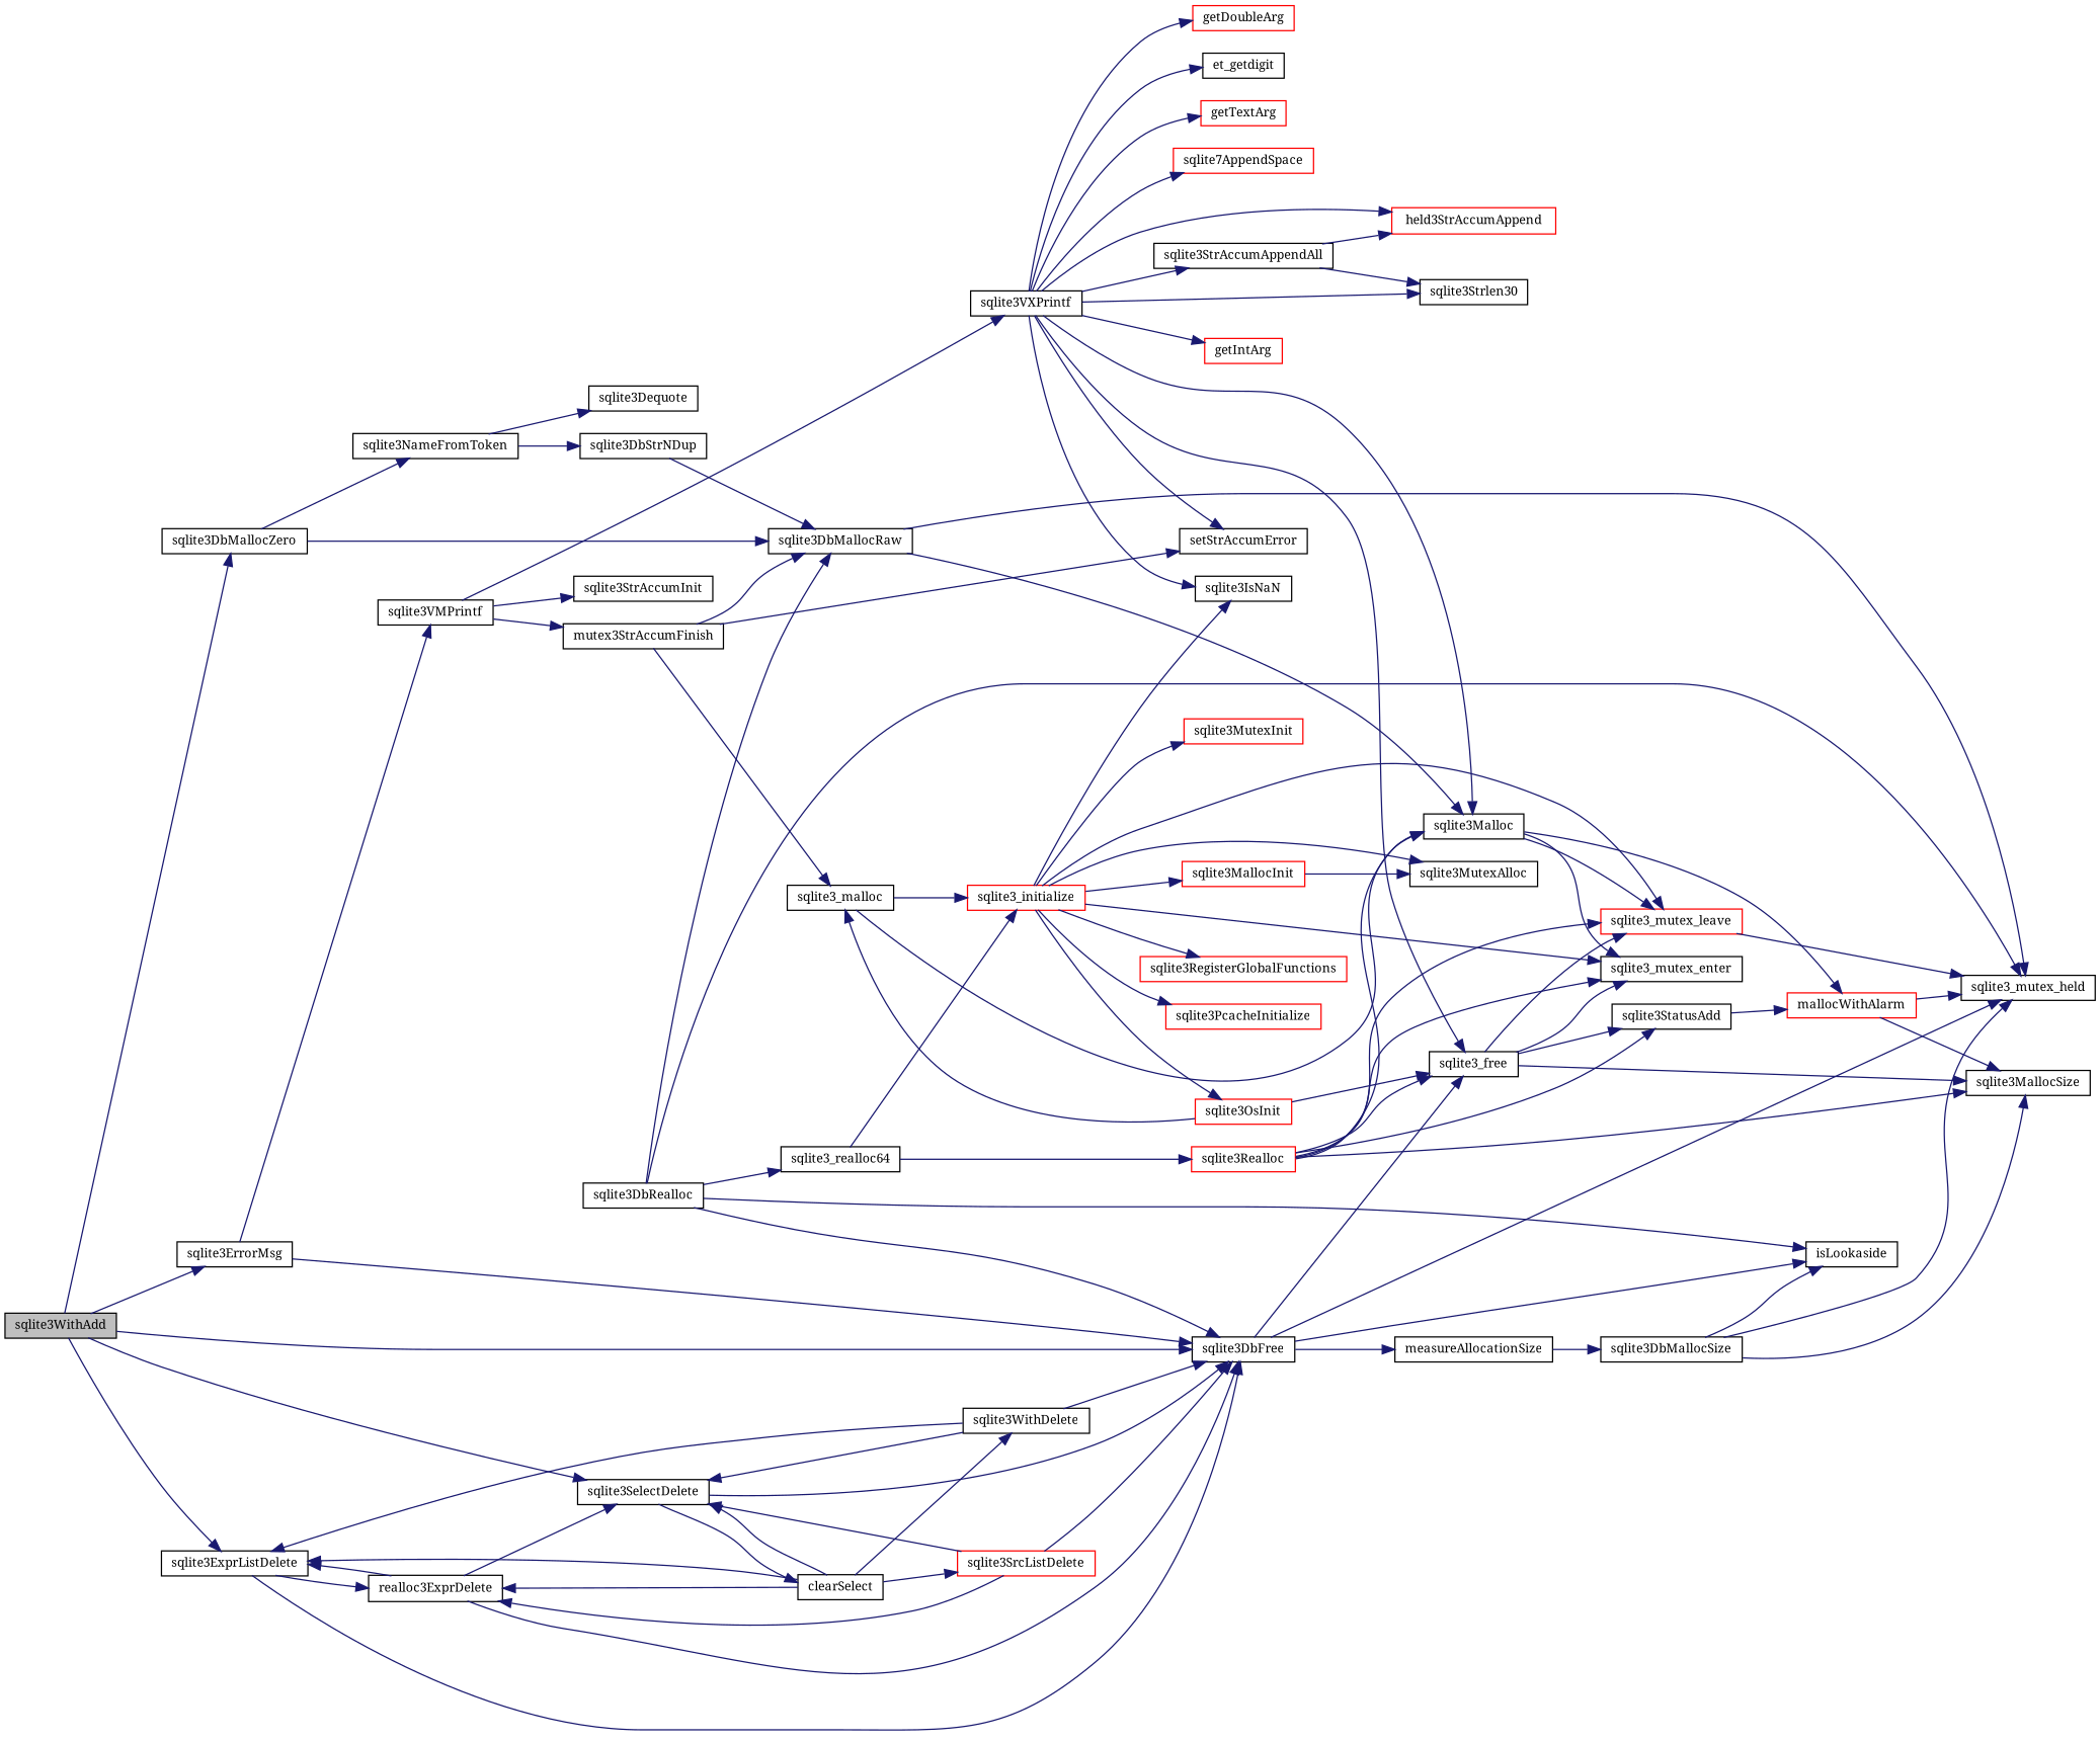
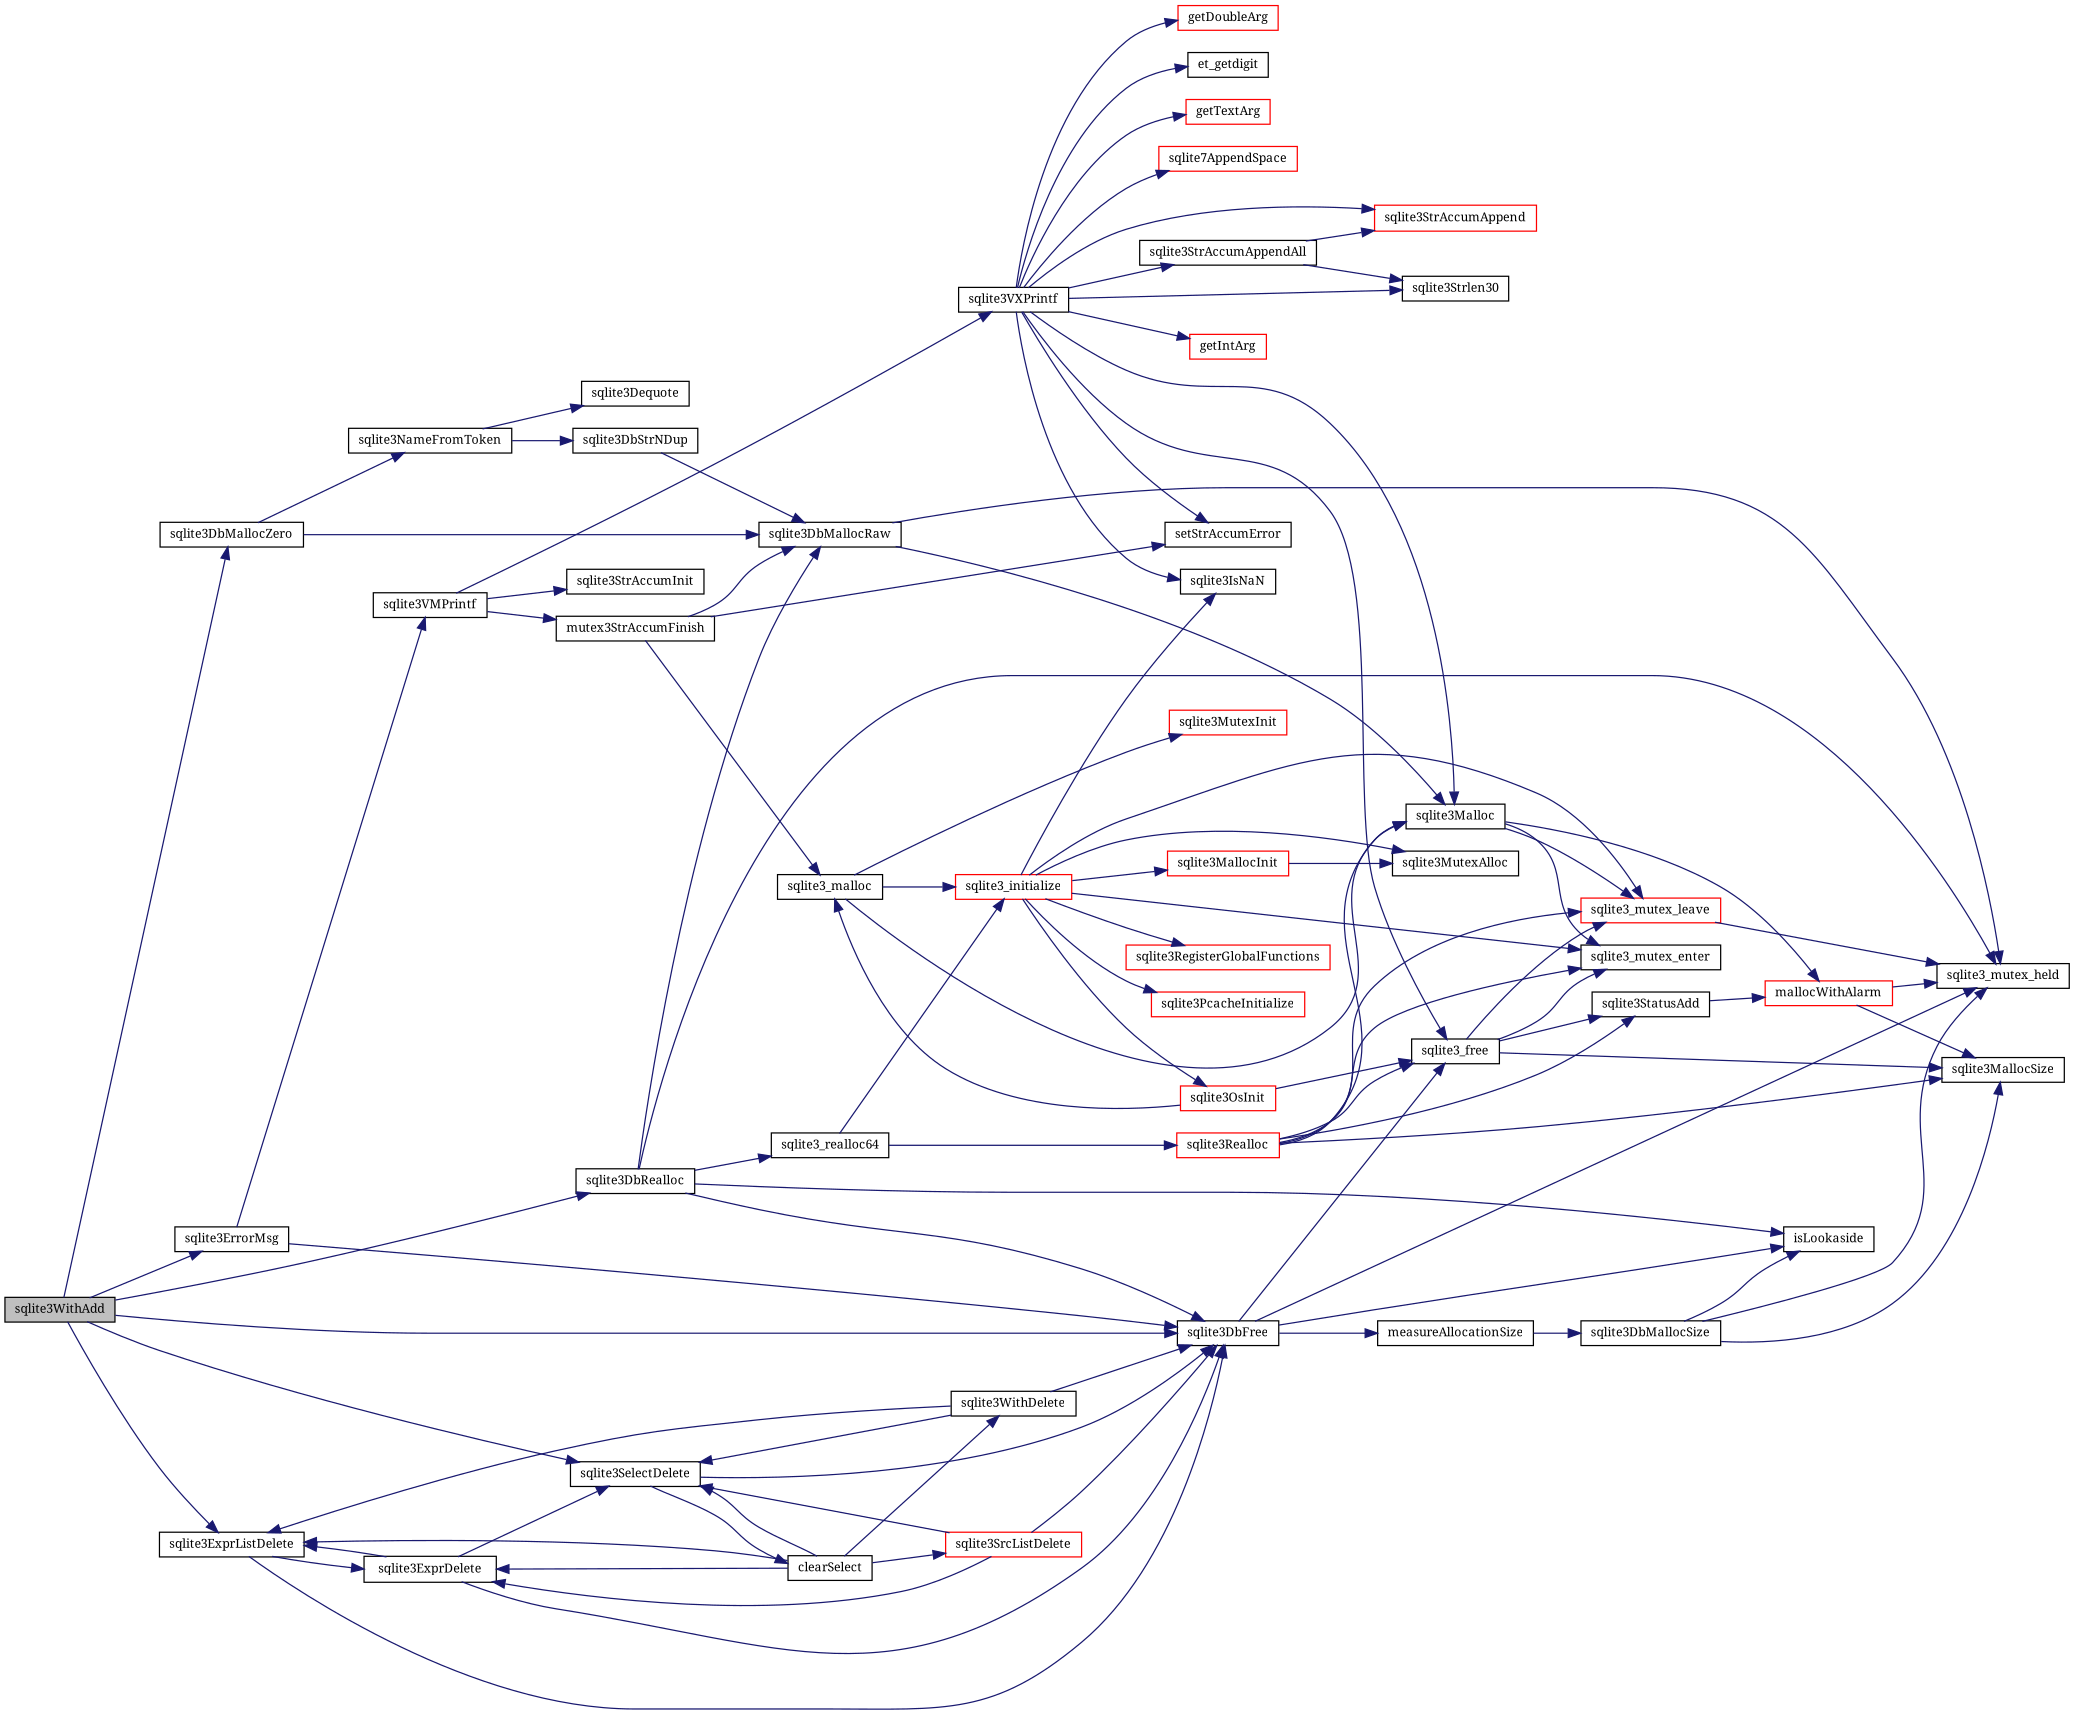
  digraph {
    fontname="Noto Serif"
    rankdir=LR
    node [color=black fillcolor=white fontname="Noto Serif" fontsize=10 shape=record style=filled]
    edge [color=midnightblue fontname="Noto Serif" fontsize=10 labelfontname=FreeSans labelfontsize=10 style=solid]
    n1 [fillcolor=grey75 fontcolor=black height=0.2 label=sqlite3WithAdd width=0.4]
    n2 [height=0.2 label=sqlite3ErrorMsg width=0.4]
    n3 [height=0.2 label=sqlite3DbFree width=0.4]
    n4 [height=0.2 label=sqlite3DbRealloc width=0.4]
    n5 [height=0.2 label=sqlite3DbMallocZero width=0.4]
    n6 [height=0.2 label=sqlite3ExprListDelete width=0.4]
    n7 [height=0.2 label=sqlite3SelectDelete width=0.4]
    n8 [height=0.2 label=sqlite3NameFromToken width=0.4]
    n9 [height=0.2 label=sqlite3DbStrNDup width=0.4]
    n10 [height=0.2 label=sqlite3Dequote width=0.4]
    n11 [height=0.2 label=sqlite3VMPrintf width=0.4]
    n12 [height=0.2 label=sqlite3_mutex_held width=0.4]
    n13 [height=0.2 label=sqlite3_free width=0.4]
    n14 [height=0.2 label=measureAllocationSize width=0.4]
    n15 [height=0.2 label=isLookaside width=0.4]
    n16 [height=0.2 label=sqlite3DbMallocRaw width=0.4]
    n17 [height=0.2 label=sqlite3_realloc64 width=0.4]
-   n18 [height=0.2 label=realloc3ExprDelete width=0.4]
+   n18 [height=0.2 label=sqlite3ExprDelete width=0.4]
    n19 [height=0.2 label=clearSelect width=0.4]
    n20 [height=0.2 label=sqlite3Malloc width=0.4]
    n21 [height=0.2 label=sqlite3_mutex_enter width=0.4]
    n22 [color=red height=0.2 label=mallocWithAlarm width=0.4]
    n23 [color=red height=0.2 label=sqlite3_mutex_leave width=0.4]
    n24 [height=0.2 label=sqlite3MallocSize width=0.4]
    n25 [height=0.2 label=sqlite3StatusAdd width=0.4]
    n26 [height=0.2 label=sqlite3StrAccumInit width=0.4]
    n27 [height=0.2 label=sqlite3VXPrintf width=0.4]
    n28 [height=0.2 label=mutex3StrAccumFinish width=0.4]
-   n29 [color=red height=0.2 label=held3StrAccumAppend width=0.4]
+   n29 [color=red height=0.2 label=sqlite3StrAccumAppend width=0.4]
    n30 [color=red height=0.2 label=getIntArg width=0.4]
    n31 [height=0.2 label=setStrAccumError width=0.4]
    n32 [color=red height=0.2 label=getDoubleArg width=0.4]
    n33 [height=0.2 label=sqlite3IsNaN width=0.4]
    n34 [height=0.2 label=sqlite3Strlen30 width=0.4]
    n35 [height=0.2 label=et_getdigit width=0.4]
    n36 [color=red height=0.2 label=getTextArg width=0.4]
    n37 [height=0.2 label=sqlite3StrAccumAppendAll width=0.4]
    n38 [color=red height=0.2 label=sqlite7AppendSpace width=0.4]
    n39 [height=0.2 label=sqlite3_malloc width=0.4]
    n40 [color=red height=0.2 label=sqlite3_initialize width=0.4]
    n41 [color=red height=0.2 label=sqlite3MutexInit width=0.4]
    n42 [height=0.2 label=sqlite3MutexAlloc width=0.4]
    n43 [color=red height=0.2 label=sqlite3MallocInit width=0.4]
    n44 [color=red height=0.2 label=sqlite3RegisterGlobalFunctions width=0.4]
    n45 [color=red height=0.2 label=sqlite3PcacheInitialize width=0.4]
    n46 [color=red height=0.2 label=sqlite3OsInit width=0.4]
    n47 [height=0.2 label=sqlite3DbMallocSize width=0.4]
    n48 [color=red height=0.2 label=sqlite3Realloc width=0.4]
    n49 [color=red height=0.2 label=sqlite3SrcListDelete width=0.4]
    n50 [height=0.2 label=sqlite3WithDelete width=0.4]
    n1 -> n2
    n1 -> n3
+   n1 -> n4
    n1 -> n5
    n1 -> n6
    n1 -> n7
    n2 -> n3
    n2 -> n11
    n3 -> n12
    n3 -> n13
    n3 -> n14
    n3 -> n15
    n4 -> n3
    n4 -> n12
    n4 -> n15
    n4 -> n16
    n4 -> n17
    n5 -> n8
    n5 -> n16
    n6 -> n3
    n6 -> n18
    n7 -> n3
    n7 -> n19
    n8 -> n9
    n8 -> n10
    n9 -> n16
    n11 -> n26
    n11 -> n27
    n11 -> n28
    n13 -> n21
    n13 -> n23
    n13 -> n24
    n13 -> n25
    n14 -> n47
    n16 -> n12
    n16 -> n20
    n17 -> n40
    n17 -> n48
    n18 -> n3
    n18 -> n6
    n18 -> n7
    n19 -> n6
    n19 -> n7
    n19 -> n18
    n19 -> n49
    n19 -> n50
    n20 -> n21
    n20 -> n22
    n20 -> n23
    n22 -> n12
    n22 -> n24
    n23 -> n12
    n25 -> n22
    n27 -> n13
    n27 -> n20
    n27 -> n29
    n27 -> n30
    n27 -> n31
    n27 -> n32
    n27 -> n33
    n27 -> n34
    n27 -> n35
    n27 -> n36
    n27 -> n37
    n27 -> n38
    n28 -> n16
    n28 -> n31
    n28 -> n39
    n37 -> n29
    n37 -> n34
    n39 -> n20
    n39 -> n40
    n40 -> n21
    n40 -> n23
    n40 -> n33
-   n40 -> n41
+   n39 -> n41
    n40 -> n42
    n40 -> n43
    n40 -> n44
    n40 -> n45
    n40 -> n46
    n43 -> n42
    n46 -> n13
    n46 -> n39
    n47 -> n12
    n47 -> n15
    n47 -> n24
    n48 -> n13
    n48 -> n20
    n48 -> n21
    n48 -> n23
    n48 -> n24
    n48 -> n25
    n49 -> n3
    n49 -> n7
    n49 -> n18
    n50 -> n3
    n50 -> n6
    n50 -> n7
  }
